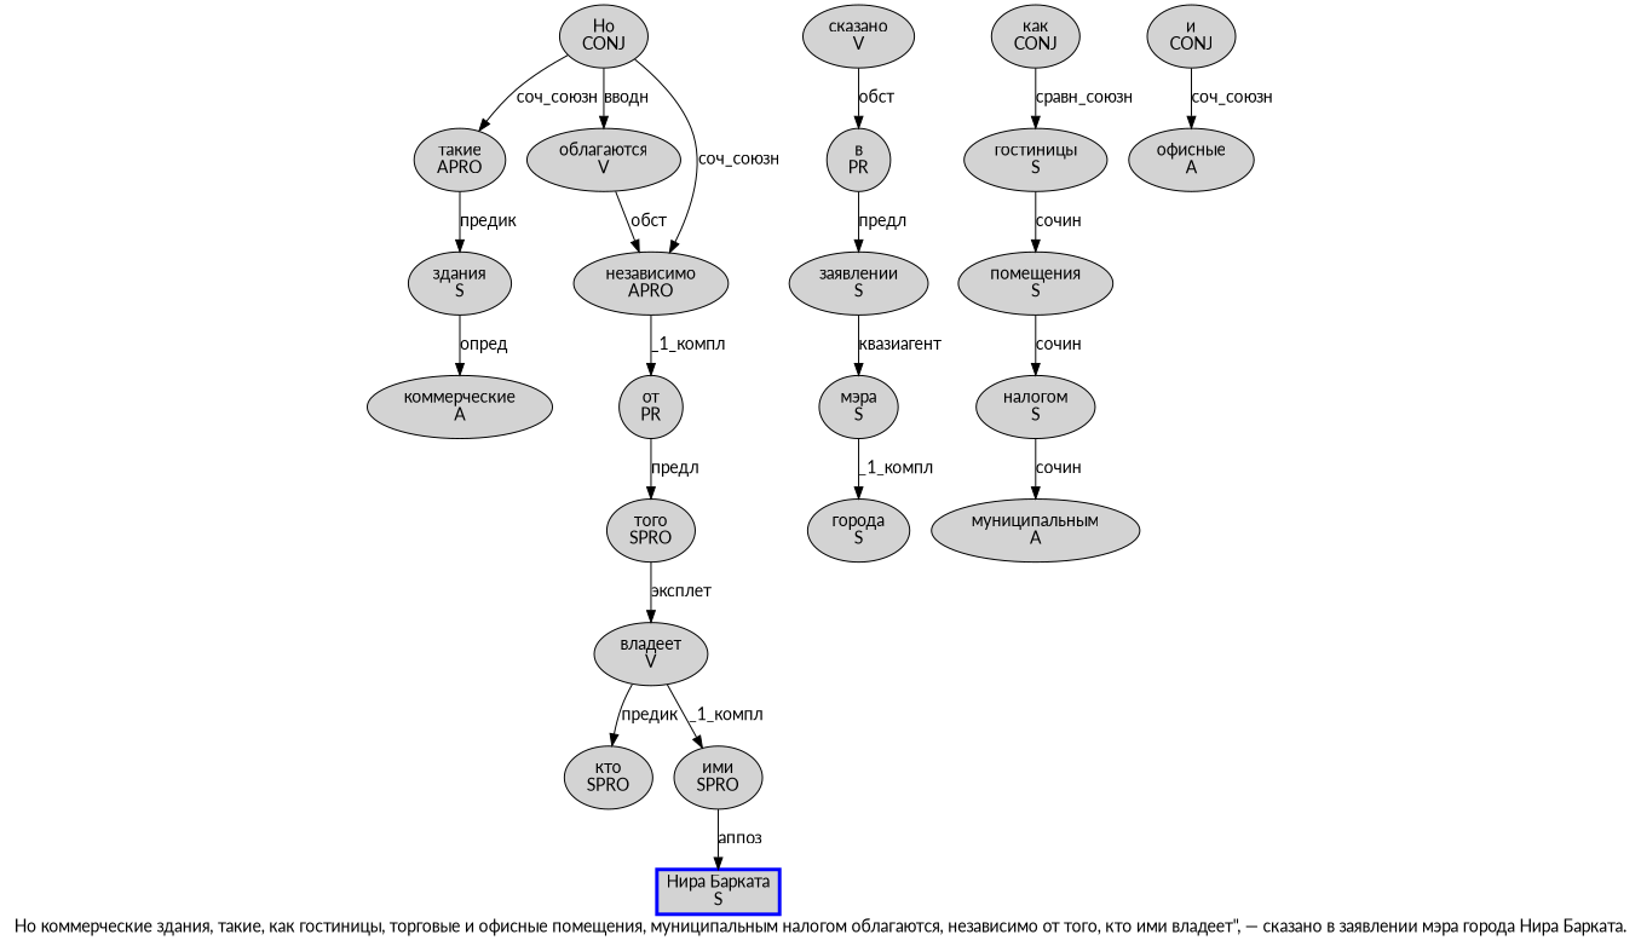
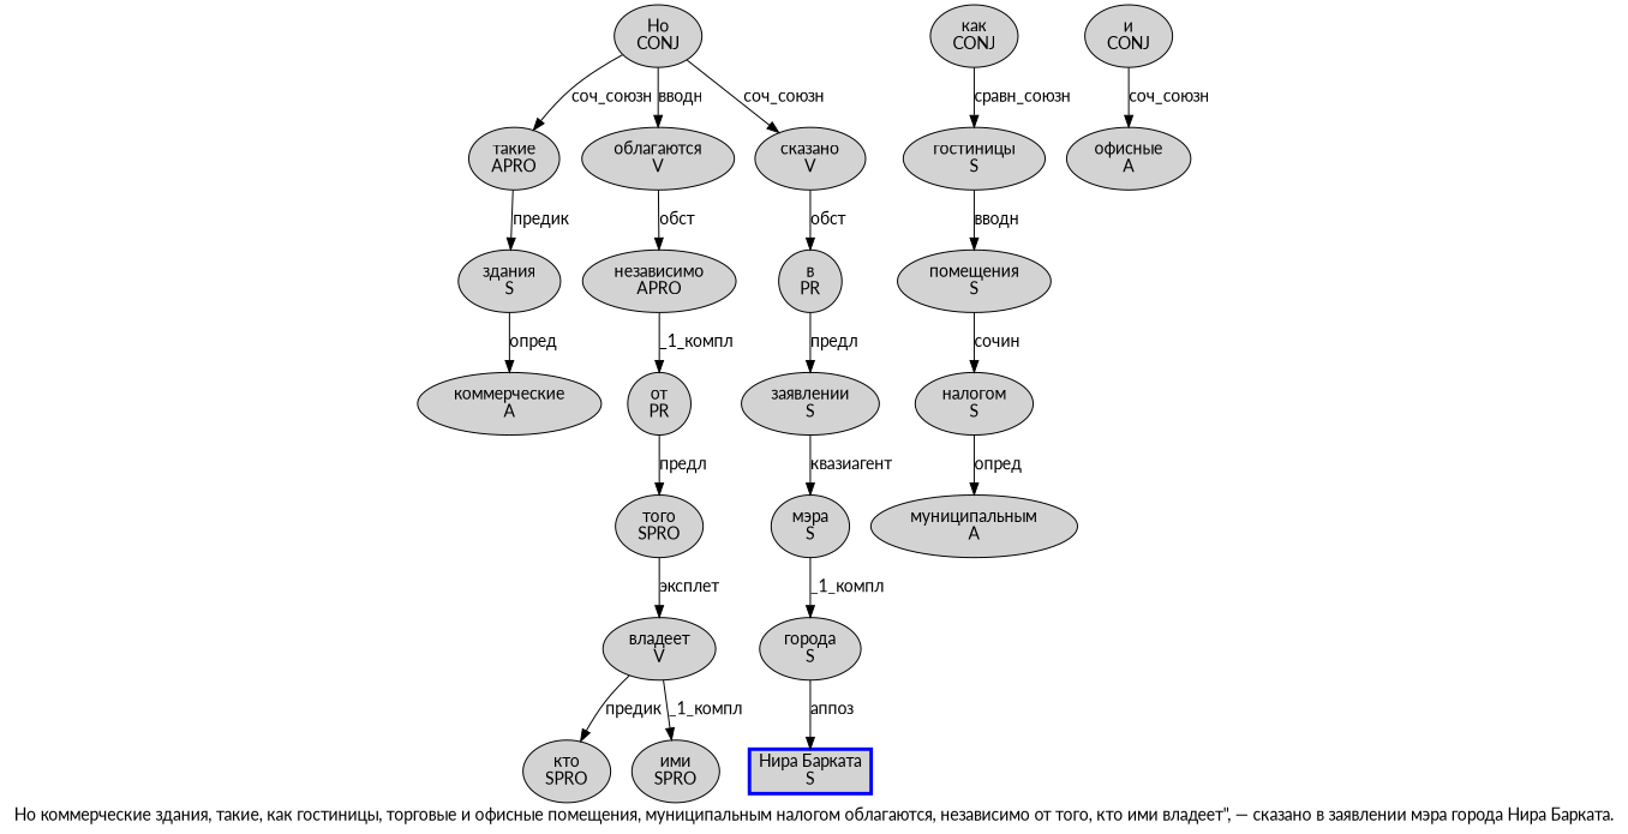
  digraph {
    fontname=Lato
    label="Но коммерческие здания, такие, как гостиницы, торговые и офисные помещения, муниципальным налогом облагаются, независимо от того, кто ими владеет\", — сказано в заявлении мэра города Нира Барката."
    node [fillcolor=lightgray fontname=Lato penwidth=1 shape=ellipse style=filled]
    edge [fontname=Lato]
    n1 [label="Но\nCONJ"]
    n2 [label="такие\nAPRO"]
    n3 [label="облагаются\nV"]
    n4 [label="сказано\nV"]
    n5 [label="здания\nS"]
    n6 [label="независимо\nAPRO"]
    n7 [label="в\nPR"]
    n8 [label="коммерческие\nA"]
    n9 [label="как\nCONJ"]
    n10 [label="гостиницы\nS"]
    n11 [label="помещения\nS"]
    n12 [label="налогом\nS"]
    n13 [label="и\nCONJ"]
    n14 [label="офисные\nA"]
    n15 [label="муниципальным\nA"]
    n16 [label="от\nPR"]
    n17 [label="того\nSPRO"]
    n18 [label="владеет\nV"]
    n19 [label="кто\nSPRO"]
    n20 [label="ими\nSPRO"]
    n21 [label="заявлении\nS"]
    n22 [label="мэра\nS"]
    n23 [label="города\nS"]
    n24 [color=blue label="Нира Барката\nS" penwidth=3 shape=box]
    n1 -> n2 [label="соч_союзн"]
    n1 -> n3 [label="вводн"]
-   n1 -> n6 [label="соч_союзн"]
+   n1 -> n4 [label="соч_союзн"]
    n2 -> n5 [label="предик"]
    n3 -> n6 [label="обст"]
    n4 -> n7 [label="обст"]
    n5 -> n8 [label="опред"]
    n6 -> n16 [label="_1_компл"]
    n7 -> n21 [label="предл"]
    n9 -> n10 [label="сравн_союзн"]
-   n10 -> n11 [label="сочин"]
+   n10 -> n11 [label="вводн"]
    n11 -> n12 [label="сочин"]
-   n12 -> n15 [label="сочин"]
+   n12 -> n15 [label="опред"]
    n13 -> n14 [label="соч_союзн"]
    n16 -> n17 [label="предл"]
    n17 -> n18 [label="эксплет"]
    n18 -> n19 [label="предик"]
    n18 -> n20 [label="_1_компл"]
    n21 -> n22 [label="квазиагент"]
    n22 -> n23 [label="_1_компл"]
-   n20 -> n24 [label="аппоз"]
+   n23 -> n24 [label="аппоз"]
  }
